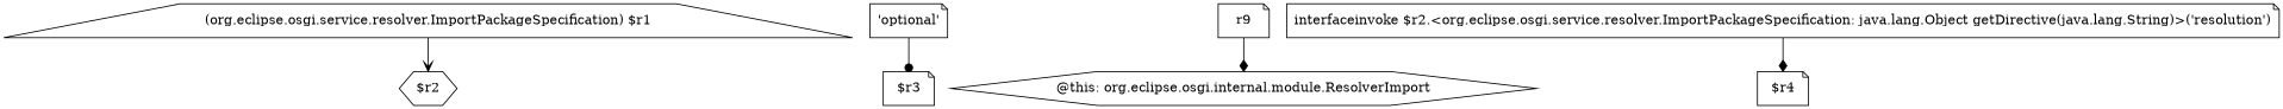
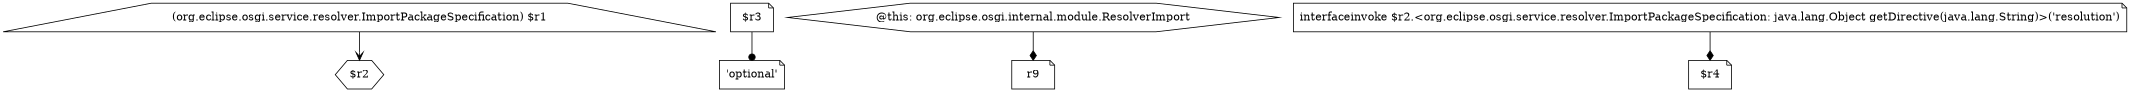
  digraph {
    node [shape=note]
    edge [arrowhead=diamond]
    n1 [label="(org.eclipse.osgi.service.resolver.ImportPackageSpecification) $r1" shape=trapezium]
    n2 [label="$r2" shape=hexagon]
    n3 [label="'optional'"]
    n4 [label="$r3"]
    n5 [label="@this: org.eclipse.osgi.internal.module.ResolverImport" shape=hexagon]
    n6 [label=r9]
    n7 [label="interfaceinvoke $r2.<org.eclipse.osgi.service.resolver.ImportPackageSpecification: java.lang.Object getDirective(java.lang.String)>('resolution')"]
    n8 [label="$r4"]
    n1 -> n2 [arrowhead=vee]
-   n3 -> n4 [arrowhead=dot]
-   n6 -> n5
+   n4 -> n3 [arrowhead=dot]
+   n5 -> n6
    n7 -> n8
  }
